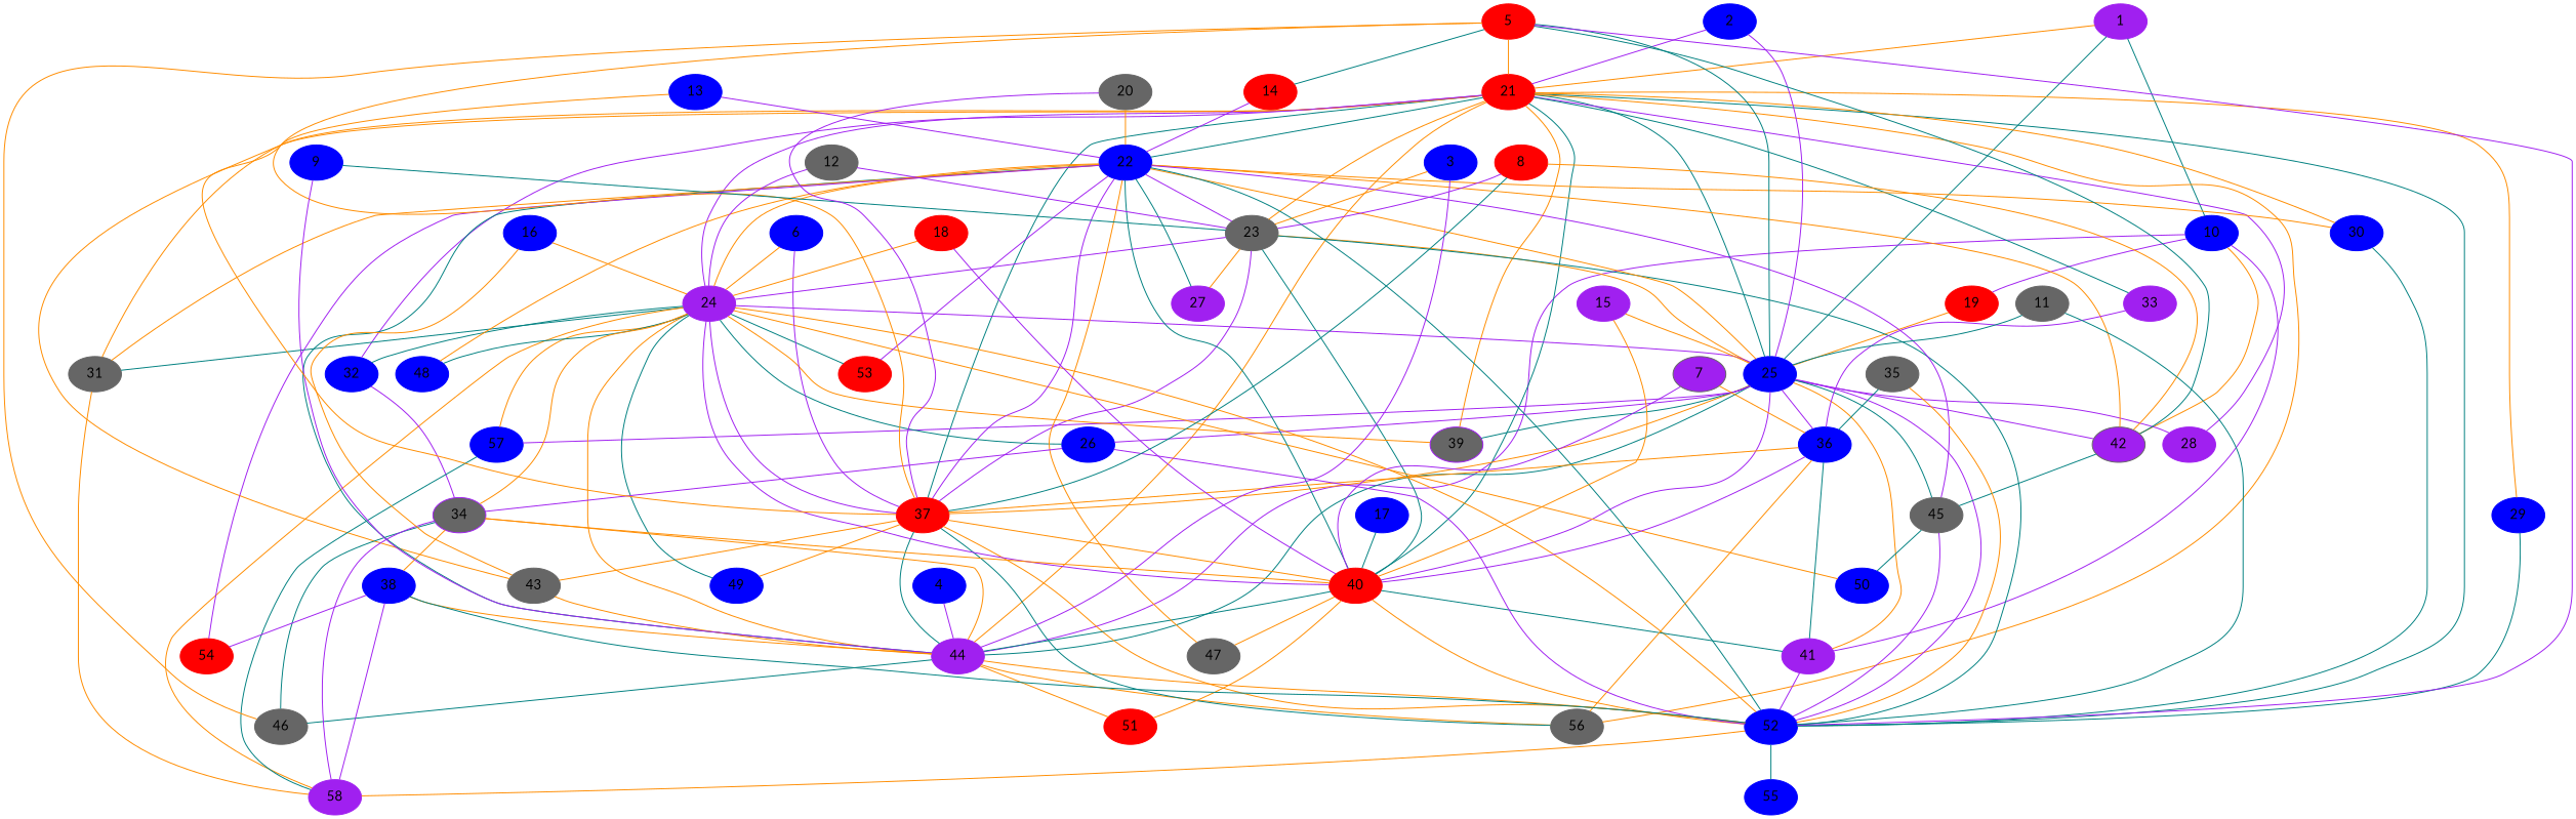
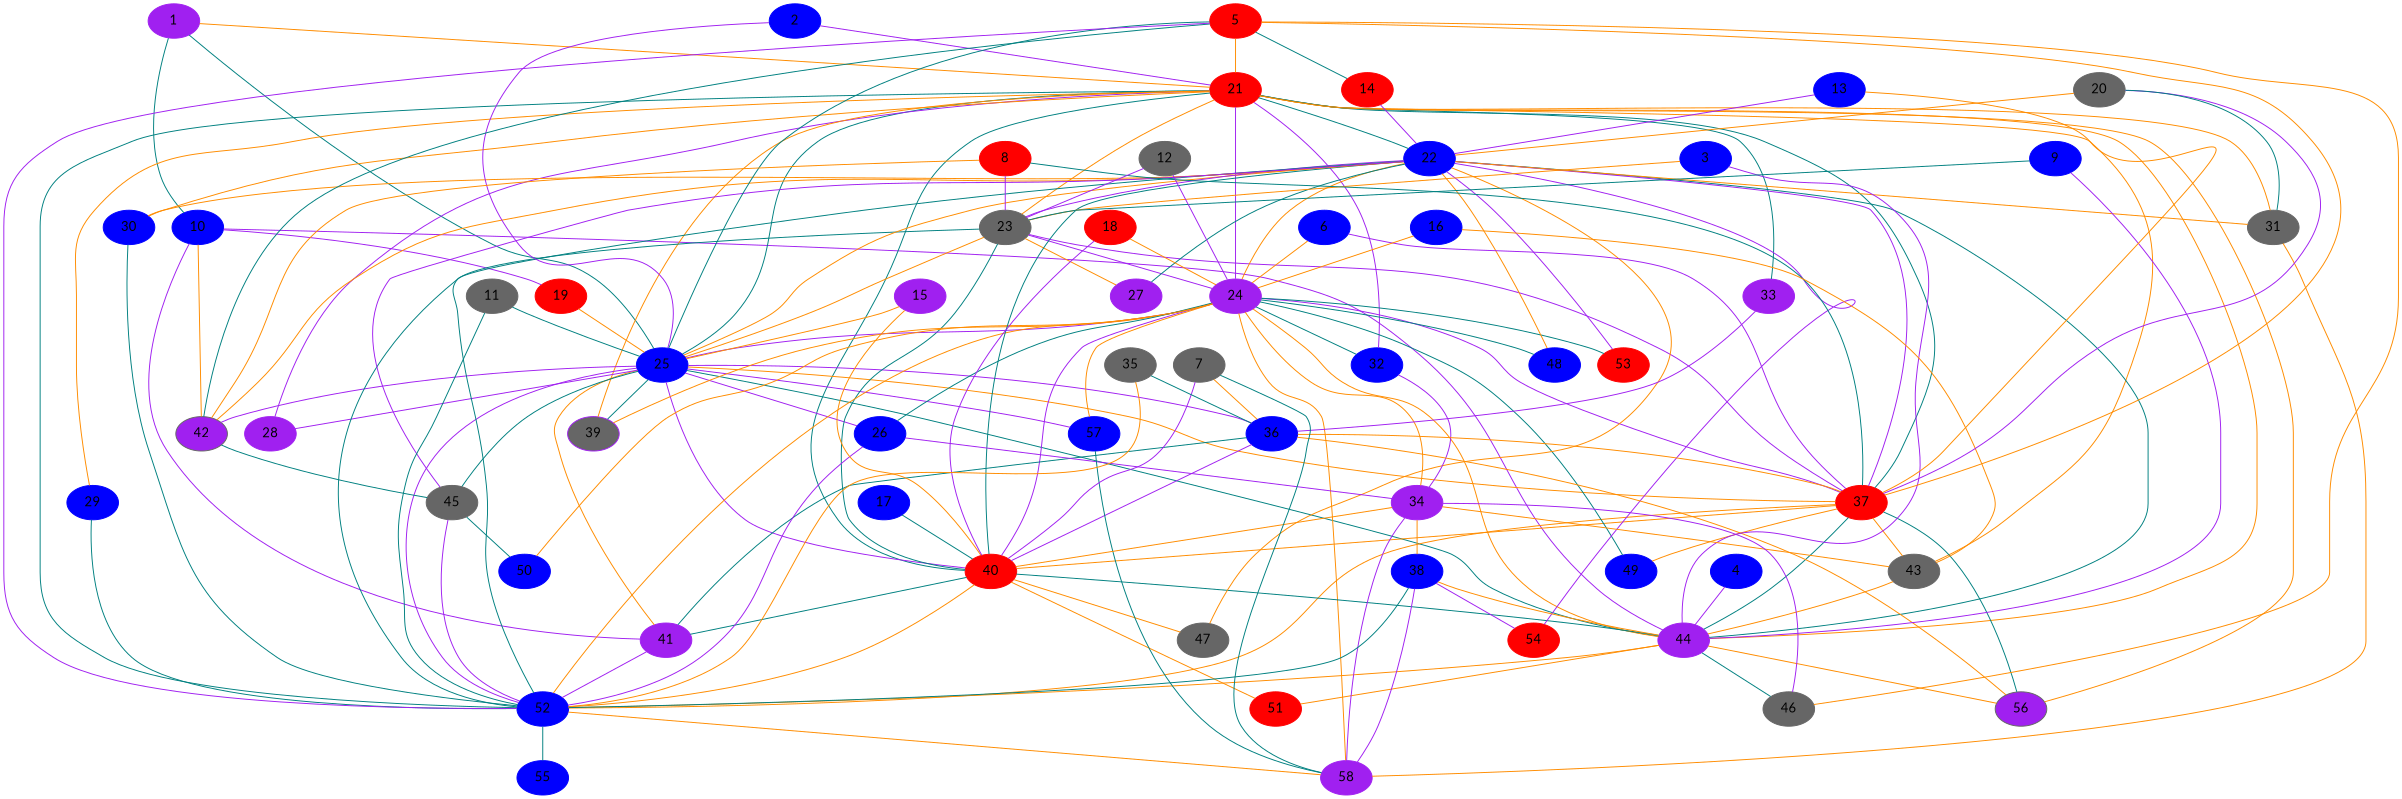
  graph {
    fontname=Lato
    node [color=blue fontname=Lato style=filled]
    edge [color=darkorange fontname=Lato weight=1.0]
    1 [color=purple]
    10
    21 [color=red]
    25
    44 [color=purple]
    42 [color=gray40 fillcolor=purple]
    19 [color=red]
    41 [color=purple]
    23 [color=gray40]
    37 [color=red]
    52
    24 [color=purple]
    40 [color=red]
    22
    43 [color=gray40]
    28 [color=purple]
    29
    30
    31 [color=gray40]
    32
    33 [color=purple]
    39 [color=purple fillcolor=gray40]
-   56 [color=gray40]
+   56 [color=gray40 fillcolor=purple]
    36
    45 [color=gray40]
    26
    57
    2
    3
    27 [color=purple]
    46 [color=gray40]
    51 [color=red]
    4
    5 [color=red]
    14 [color=red]
    49
    58 [color=purple]
    55
    6
    48
    53 [color=red]
-   34 [color=purple fillcolor=gray40]
+   34 [color=purple]
    50
-   7 [color=gray40 fillcolor=purple]
+   7 [color=gray40]
    47 [color=gray40]
    8 [color=red]
    9
    11 [color=gray40]
    12 [color=gray40]
    13
    54 [color=red]
    15 [color=purple]
    16
    17
    18 [color=red]
    20 [color=gray40]
    38
    35 [color=gray40]
    1 -- 10 [color=teal]
    1 -- 21
    1 -- 25 [color=teal]
    10 -- 44 [color=purple]
    10 -- 42
    10 -- 19 [color=purple]
    10 -- 41 [color=purple]
    21 -- 25 [color=teal weight=2.0]
    21 -- 44
    21 -- 23
    21 -- 37 [color=teal weight=2.0]
    21 -- 52 [color=teal]
    21 -- 24 [color=purple weight=3.0]
    21 -- 40 [color=teal]
    21 -- 22 [color=teal]
    21 -- 43
    21 -- 28 [color=purple]
    21 -- 29
    21 -- 30
    21 -- 31
    21 -- 32 [color=purple weight=2.0]
    21 -- 33 [color=teal]
    21 -- 39
    21 -- 56
    25 -- 44 [color=teal weight=2.0]
    25 -- 42 [color=purple]
    25 -- 41
    25 -- 37
    25 -- 52 [color=purple]
    25 -- 40 [color=purple weight=2.0]
    25 -- 28 [color=purple]
    25 -- 39 [color=teal]
    25 -- 36 [color=purple]
    25 -- 45 [color=teal]
    25 -- 26 [color=purple]
    25 -- 57 [color=purple]
    44 -- 52
    44 -- 56
    44 -- 46 [color=teal]
    44 -- 51
    42 -- 45 [color=teal]
    19 -- 25
    41 -- 52 [color=purple]
    23 -- 25 [weight=2.0]
    23 -- 37 [color=purple weight=2.0]
    23 -- 52 [color=teal]
    23 -- 24 [color=purple weight=2.0]
    23 -- 40 [color=teal weight=2.0]
    23 -- 27
    37 -- 44 [color=teal weight=2.0]
    37 -- 52
    37 -- 40
    37 -- 43
    37 -- 56 [color=teal]
    37 -- 49
    52 -- 58
    52 -- 55 [color=teal]
    24 -- 25 [color=purple weight=2.0]
    24 -- 44 [weight=2.0]
    24 -- 37 [color=purple weight=2.0]
    24 -- 52 [weight=2.0]
    24 -- 40 [color=purple weight=2.0]
-   24 -- 31 [color=teal]
+   20 -- 31 [color=teal]
    24 -- 32 [color=teal]
    24 -- 39
    24 -- 26 [color=teal]
    24 -- 57
    24 -- 49 [color=teal]
    24 -- 58
    24 -- 48 [color=teal]
    24 -- 53 [color=teal]
    24 -- 34
    24 -- 50
    40 -- 44 [color=teal]
    40 -- 41 [color=teal]
    40 -- 52
    40 -- 51
    40 -- 47
    22 -- 25
    22 -- 44 [color=teal]
    22 -- 42
    22 -- 23 [color=purple weight=2.0]
    22 -- 37 [color=purple]
    22 -- 52 [color=teal weight=2.0]
    22 -- 24 [weight=3.0]
    22 -- 40 [color=teal]
    22 -- 30
    22 -- 31
    22 -- 45 [color=purple]
    22 -- 27 [color=teal]
    22 -- 48
    22 -- 53 [color=purple]
    22 -- 47
    22 -- 54 [color=purple]
    43 -- 44
    29 -- 52 [color=teal]
    30 -- 52 [color=teal]
    31 -- 58
    32 -- 34 [color=purple]
    33 -- 36 [color=purple]
    36 -- 41 [color=teal]
    36 -- 37
    36 -- 40 [color=purple]
    36 -- 56
    45 -- 52 [color=purple]
    45 -- 50 [color=teal]
    26 -- 52 [color=purple]
    26 -- 34 [color=purple]
    57 -- 58 [color=teal]
    2 -- 21 [color=purple]
    2 -- 25 [color=purple]
    3 -- 44 [color=purple]
    3 -- 23
    4 -- 44 [color=purple]
    5 -- 21 [weight=2.0]
    5 -- 25 [color=teal]
    5 -- 42 [color=teal]
    5 -- 37
    5 -- 52 [color=purple]
    5 -- 46
    5 -- 14 [color=teal]
    14 -- 22 [color=purple]
    6 -- 37 [color=purple]
    6 -- 24
-   34 -- 44
+   34 -- 43
    34 -- 40
-   34 -- 46 [color=teal]
+   34 -- 46 [color=purple]
    34 -- 58 [color=purple weight=2.0]
    34 -- 38
    7 -- 40 [color=purple]
    7 -- 36
+   7 -- 58 [color=teal]
    8 -- 42
    8 -- 23 [color=purple]
    8 -- 37 [color=teal]
    9 -- 44 [color=purple]
    9 -- 23 [color=teal]
    11 -- 25 [color=teal]
    11 -- 52 [color=teal]
    12 -- 23 [color=purple]
    12 -- 24 [color=purple]
    13 -- 37
    13 -- 22 [color=purple]
    15 -- 25
    15 -- 40
    16 -- 24
    16 -- 43
    17 -- 40 [color=teal]
    18 -- 24
    18 -- 40 [color=purple]
    20 -- 37 [color=purple]
    20 -- 22 [weight=2.0]
    38 -- 44
    38 -- 52 [color=teal]
    38 -- 58 [color=purple]
    38 -- 54 [color=purple]
    35 -- 52
    35 -- 36 [color=teal]
  }
